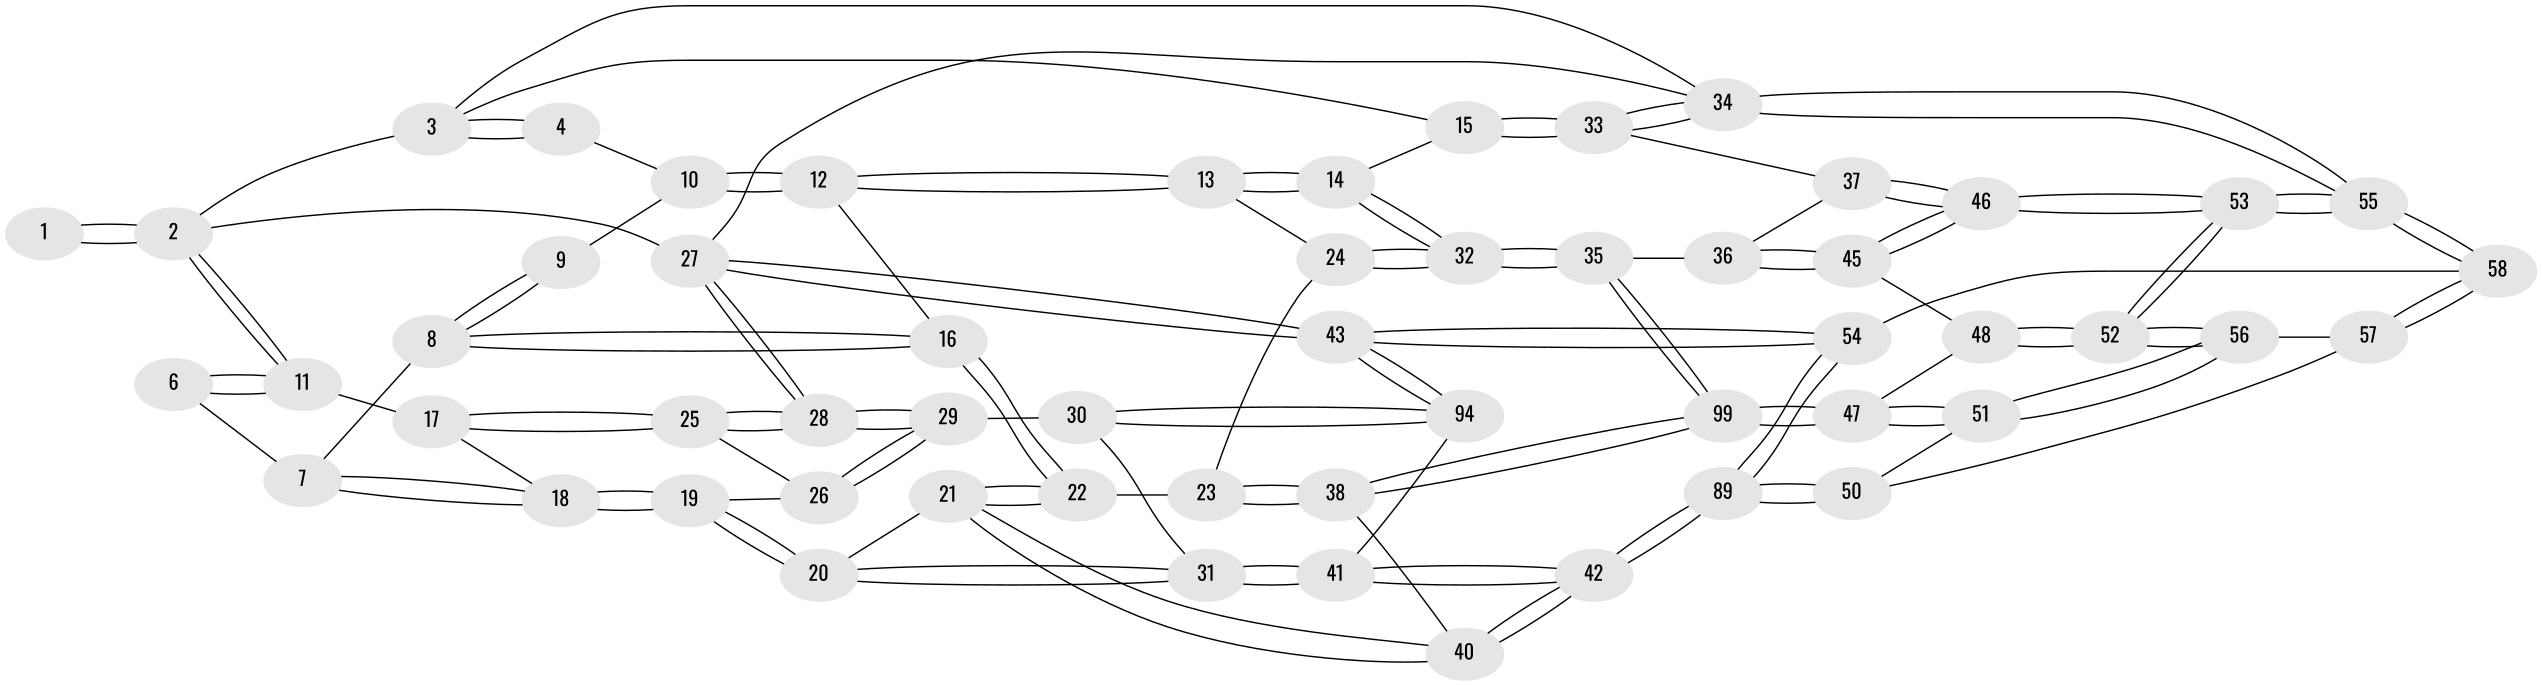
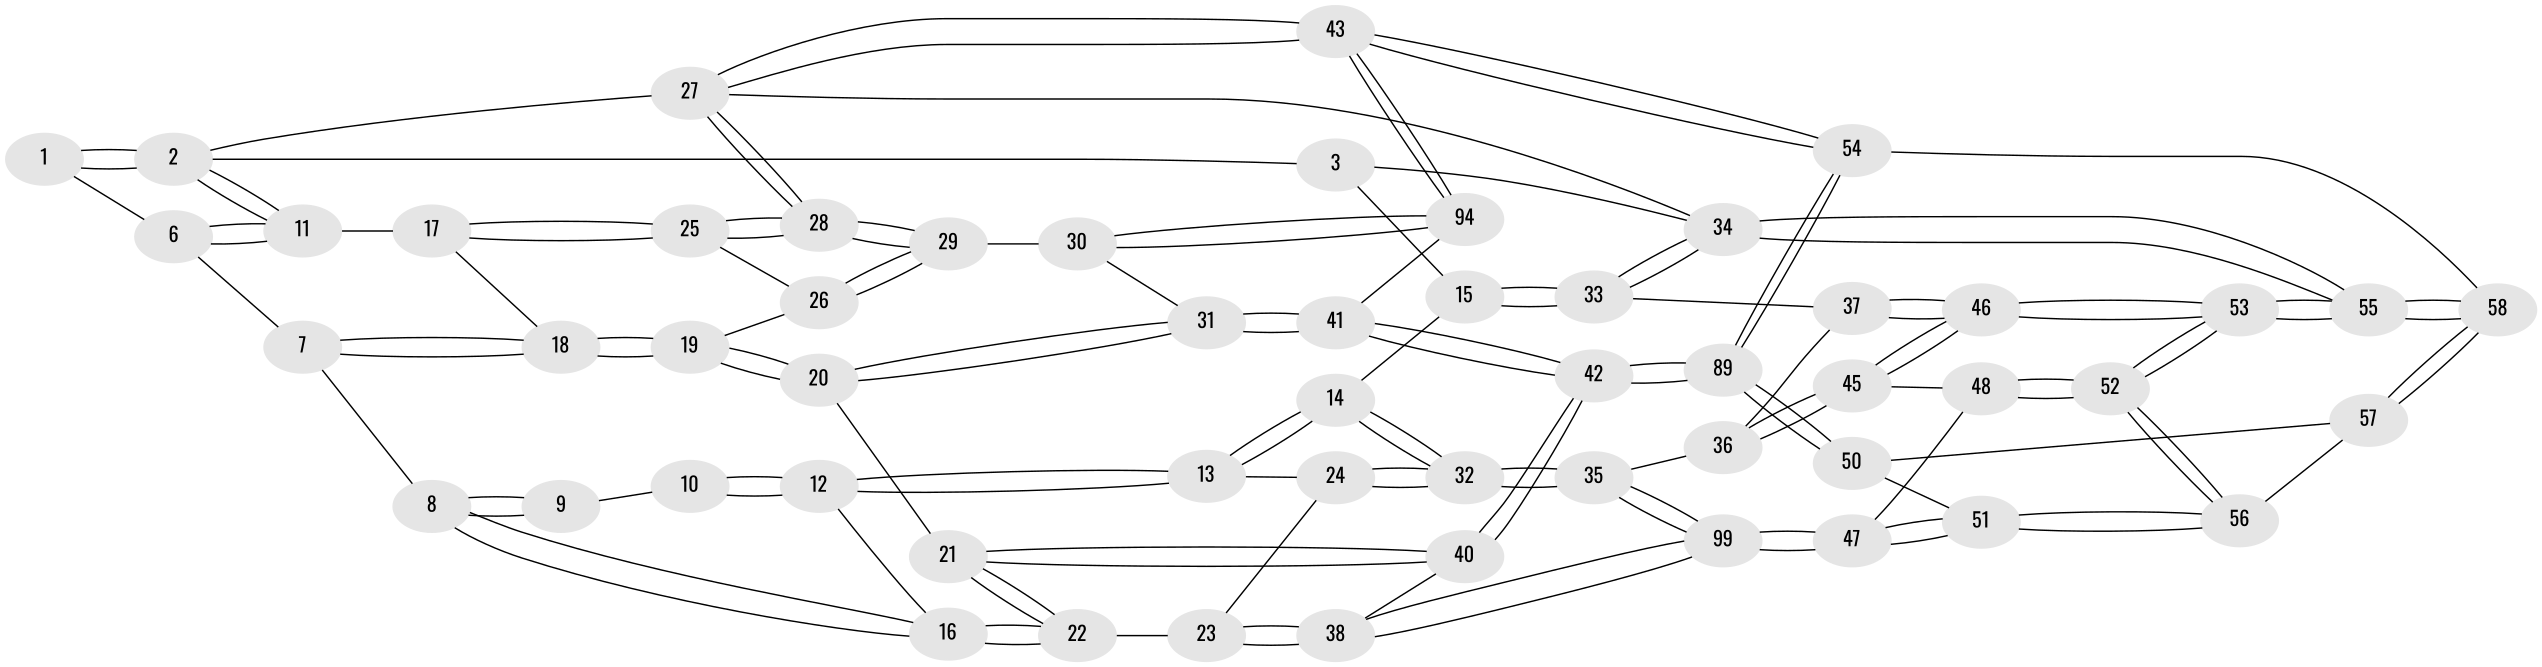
  graph {
    fontname=Oswald
    rankdir=LR
    node [color=gray90 fontname=Oswald style=filled]
    edge [fontname=Oswald]
    1
    2
    6
    3
    11
    27
    7
-   4
    15
    34
    17
    28
    43
    10
    33
    55
    12
    9
    8
    18
    16
    19
    22
    13
    25
    14
    24
    32
    35
    37
    23
    26
    20
    21
    31
    29
    40
    41
    42
    38
    n41 [label=99]
    30
    n43 [label=94]
    54
    36
    46
    58
    45
    47
    48
    53
    51
    n53 [label=89]
    50
    52
    56
    57
    1 -- 2
    1 -- 2
+   1 -- 6
    2 -- 3
    2 -- 11
    2 -- 11
    2 -- 27
    6 -- 11
    6 -- 11
    6 -- 7
-   3 -- 4
-   3 -- 4
    3 -- 15
    3 -- 34
    11 -- 17
    27 -- 34
    27 -- 28
    27 -- 28
    27 -- 43
    27 -- 43
    7 -- 8
    7 -- 18
    7 -- 18
-   4 -- 10
    15 -- 33
    15 -- 33
    34 -- 55
    34 -- 55
    17 -- 18
    17 -- 25
    17 -- 25
    28 -- 29
    28 -- 29
    43 -- n43
    43 -- n43
    43 -- 54
    43 -- 54
    10 -- 12
    10 -- 12
    33 -- 34
    33 -- 34
    33 -- 37
    55 -- 58
    55 -- 58
    12 -- 16
    12 -- 13
    12 -- 13
    9 -- 10
    8 -- 9
    8 -- 9
    8 -- 16
    8 -- 16
    18 -- 19
    18 -- 19
    16 -- 22
    16 -- 22
    19 -- 26
    19 -- 20
    19 -- 20
    22 -- 23
    13 -- 14
    13 -- 14
    13 -- 24
    25 -- 28
    25 -- 28
    25 -- 26
    14 -- 15
    14 -- 32
    14 -- 32
    24 -- 32
    24 -- 32
    32 -- 35
    32 -- 35
    35 -- n41
    35 -- n41
    35 -- 36
    37 -- 46
    37 -- 46
    23 -- 24
    23 -- 38
    23 -- 38
    26 -- 29
    26 -- 29
    20 -- 21
    20 -- 31
    20 -- 31
    21 -- 22
    21 -- 22
    21 -- 40
    21 -- 40
    31 -- 41
    31 -- 41
    29 -- 30
    40 -- 42
    40 -- 42
    41 -- 42
    41 -- 42
    41 -- n43
    42 -- n53
    42 -- n53
    38 -- 40
    38 -- n41
    38 -- n41
    n41 -- 47
    n41 -- 47
    30 -- 31
    30 -- n43
    30 -- n43
    54 -- 58
    36 -- 37
    36 -- 45
    36 -- 45
    46 -- 53
    46 -- 53
    45 -- 46
    45 -- 46
    45 -- 48
    47 -- 48
    47 -- 51
    47 -- 51
    48 -- 52
    48 -- 52
    53 -- 55
    53 -- 55
    51 -- 56
    51 -- 56
    n53 -- 54
    n53 -- 54
    n53 -- 50
    n53 -- 50
    50 -- 51
    50 -- 57
    52 -- 53
    52 -- 53
    52 -- 56
    52 -- 56
    56 -- 57
    57 -- 58
    57 -- 58
  }
